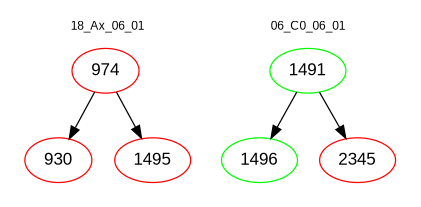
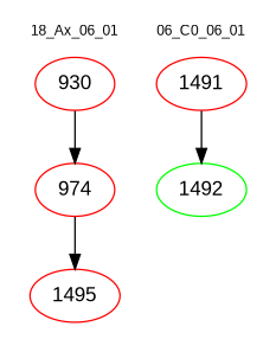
  digraph {
    fontname="Liberation Sans"
    node [color=red fontname="Liberation Sans"]
    edge [color=black fontname="Liberation Sans"]
    n1 [label=974]
    n2 [label=930]
    n3 [label=1495]
-   n4 [color=green label=1491]
-   n5 [color=green label=1496]
-   n6 [label=2345]
+   n4 [label=1491]
+   n5 [color=green label=1492]
    subgraph cluster_1 {
      color=white
      fontsize=10
      label="18_Ax_06_01"
      n1
      n2
      n3
    }
    subgraph cluster_2 {
      color=white
      fontsize=10
      label="06_C0_06_01"
      n4
      n5
-     n6
    }
-   n1 -> n2
+   n2 -> n1
    n1 -> n3
    n4 -> n5
-   n4 -> n6
  }
